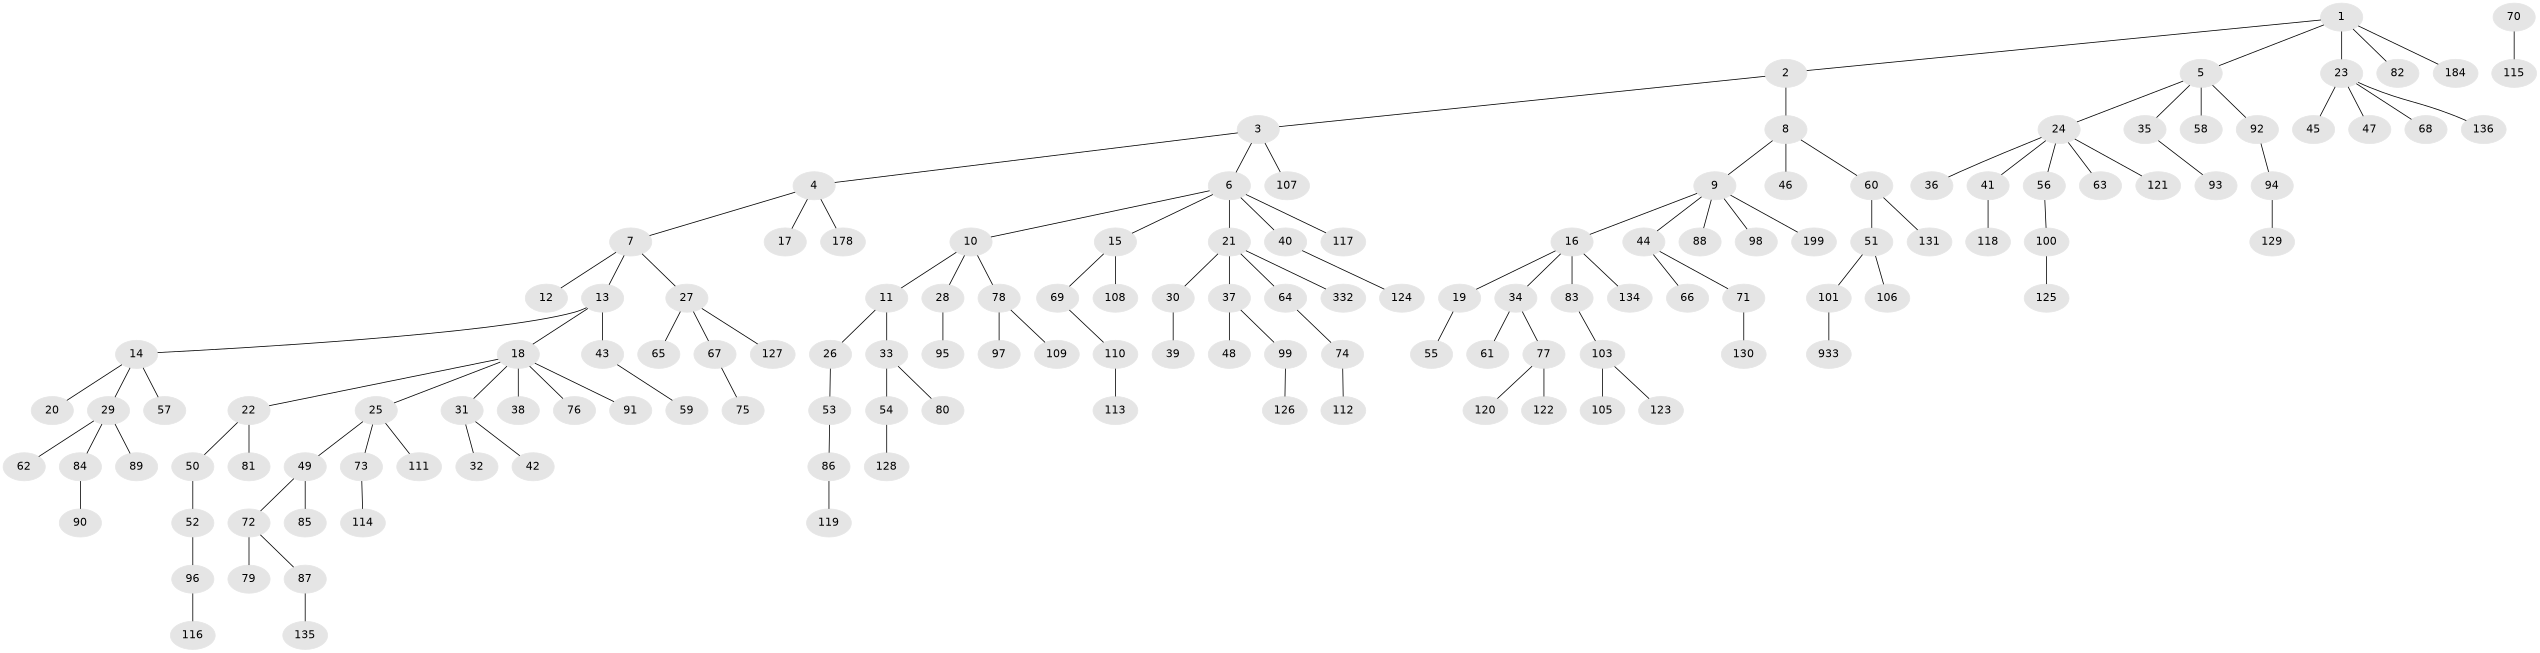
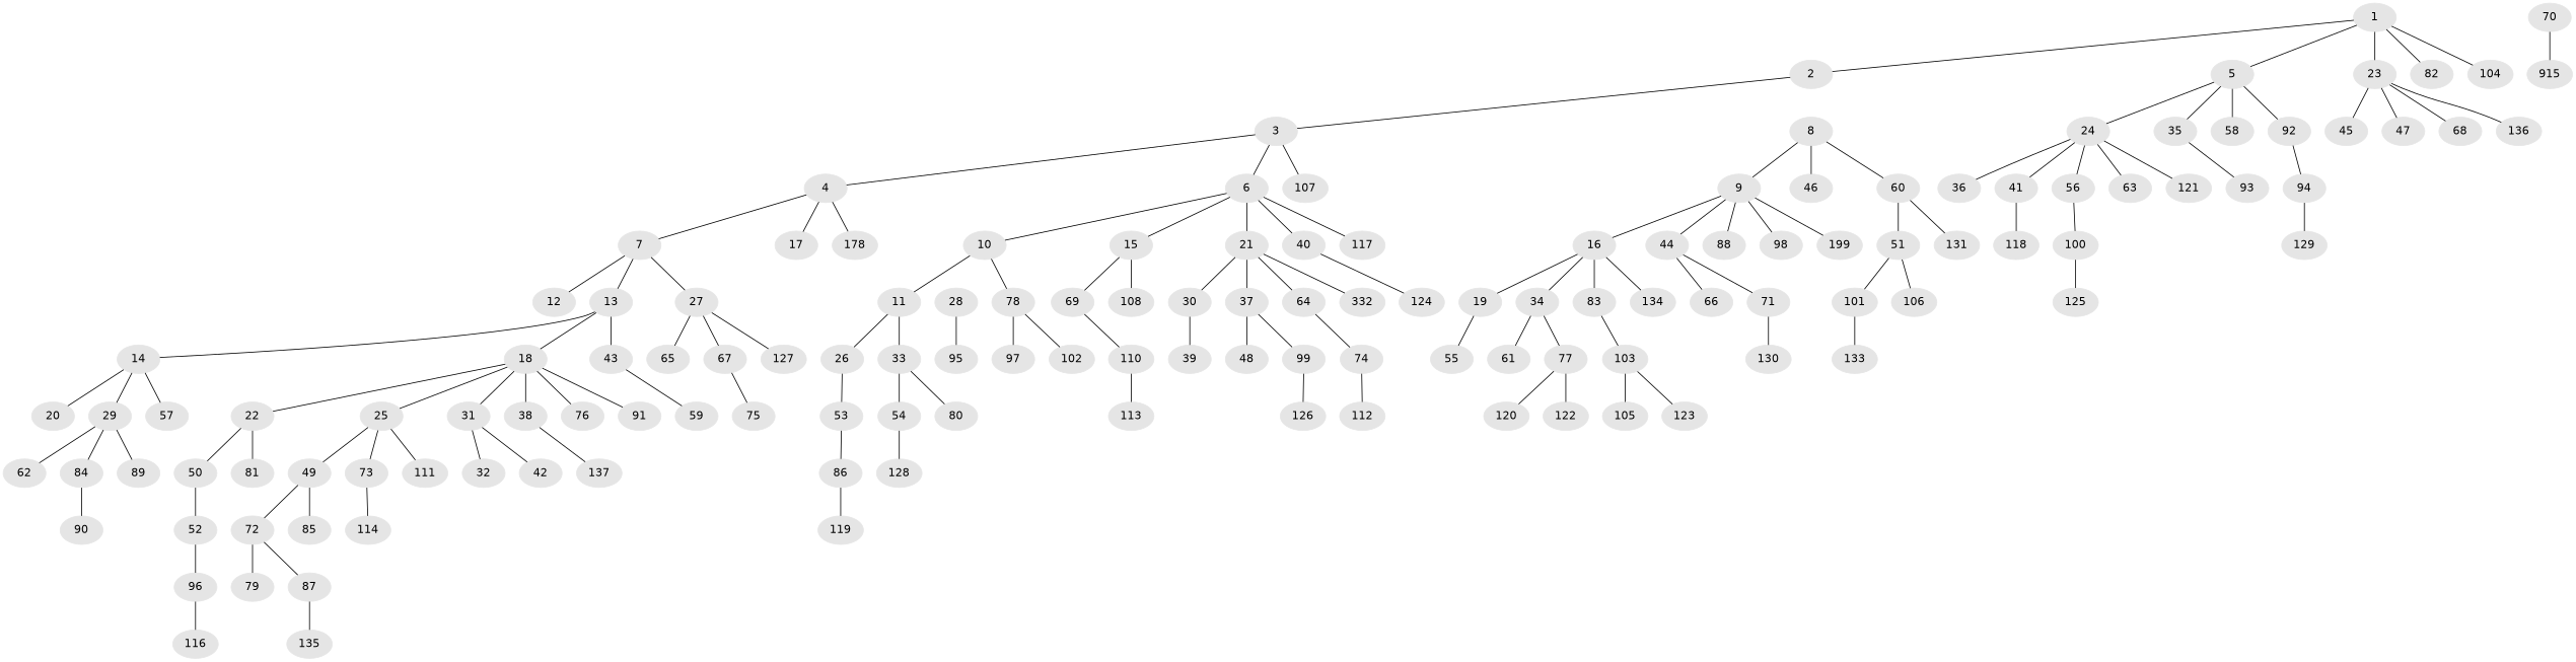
  graph {
    fontname="DejaVu Sans"
    node [color=gray90 fontname="DejaVu Sans" style=filled]
    edge [fontname="DejaVu Sans"]
    1
    2
    5
    23
    82
-   104 [label=184]
+   104
    3
    8
    24
    35
    58
    92
    45
    47
    68
    136
    4
    6
    107
    9
    46
    60
    7
    17
    n25 [label=178]
    10
    15
    21
    40
    117
    12
    13
    27
    36
    41
    56
    63
    121
    93
    94
    11
    28
    78
    69
    108
    30
    37
    64
    n49 [label=332]
    124
    14
    18
    43
    65
    67
    127
    16
    44
    88
    98
    n61 [label=199]
    51
    131
    19
    34
    83
    134
    66
    71
    26
    33
    95
    97
-   102 [label=109]
+   102
    53
    54
    80
    20
    29
    57
    22
    25
    31
    38
    76
    91
    62
    84
    89
    110
    55
    61
    77
    103
    50
    81
    49
    73
    111
    32
    42
+   137
    59
    39
    48
    99
    74
    52
    118
    100
    70
-   115
+   115 [label=915]
    72
    85
    114
    86
    75
    90
    128
    120
    122
    101
    106
    126
    130
    79
    87
    96
-   133 [label=933]
+   133
    116
    119
    125
    112
    113
    135
    105
    123
    129
    1 -- 2
    1 -- 5
    1 -- 23
    1 -- 82
    1 -- 104
    2 -- 3
-   2 -- 8
    5 -- 24
    5 -- 35
    5 -- 58
    5 -- 92
    23 -- 45
    23 -- 47
    23 -- 68
    23 -- 136
    3 -- 4
    3 -- 6
    3 -- 107
    8 -- 9
    8 -- 46
    8 -- 60
    24 -- 36
    24 -- 41
    24 -- 56
    24 -- 63
    24 -- 121
    35 -- 93
    92 -- 94
    4 -- 7
    4 -- 17
    4 -- n25
    6 -- 10
    6 -- 15
    6 -- 21
    6 -- 40
    6 -- 117
    9 -- 16
    9 -- 44
    9 -- 88
    9 -- 98
    9 -- n61
    60 -- 51
    60 -- 131
    7 -- 12
    7 -- 13
    7 -- 27
    10 -- 11
-   10 -- 28
    10 -- 78
    15 -- 69
    15 -- 108
    21 -- 30
    21 -- 37
    21 -- 64
    21 -- n49
    40 -- 124
    13 -- 14
    13 -- 18
    13 -- 43
    27 -- 65
    27 -- 67
    27 -- 127
    41 -- 118
    56 -- 100
    94 -- 129
    11 -- 26
    11 -- 33
    28 -- 95
    78 -- 97
    78 -- 102
    69 -- 110
    30 -- 39
    37 -- 48
    37 -- 99
    64 -- 74
    14 -- 20
    14 -- 29
    14 -- 57
    18 -- 22
    18 -- 25
    18 -- 31
    18 -- 38
    18 -- 76
    18 -- 91
    43 -- 59
    67 -- 75
    16 -- 19
    16 -- 34
    16 -- 83
    16 -- 134
    44 -- 66
    44 -- 71
    51 -- 101
    51 -- 106
    19 -- 55
    34 -- 61
    34 -- 77
    83 -- 103
    71 -- 130
    26 -- 53
    33 -- 54
    33 -- 80
    53 -- 86
    54 -- 128
    29 -- 62
    29 -- 84
    29 -- 89
    22 -- 50
    22 -- 81
    25 -- 49
    25 -- 73
    25 -- 111
    31 -- 32
    31 -- 42
+   38 -- 137
    84 -- 90
    110 -- 113
    77 -- 120
    77 -- 122
    103 -- 105
    103 -- 123
    50 -- 52
    49 -- 72
    49 -- 85
    73 -- 114
    99 -- 126
    74 -- 112
    52 -- 96
    100 -- 125
    70 -- 115
    72 -- 79
    72 -- 87
    86 -- 119
    101 -- 133
    87 -- 135
    96 -- 116
  }
